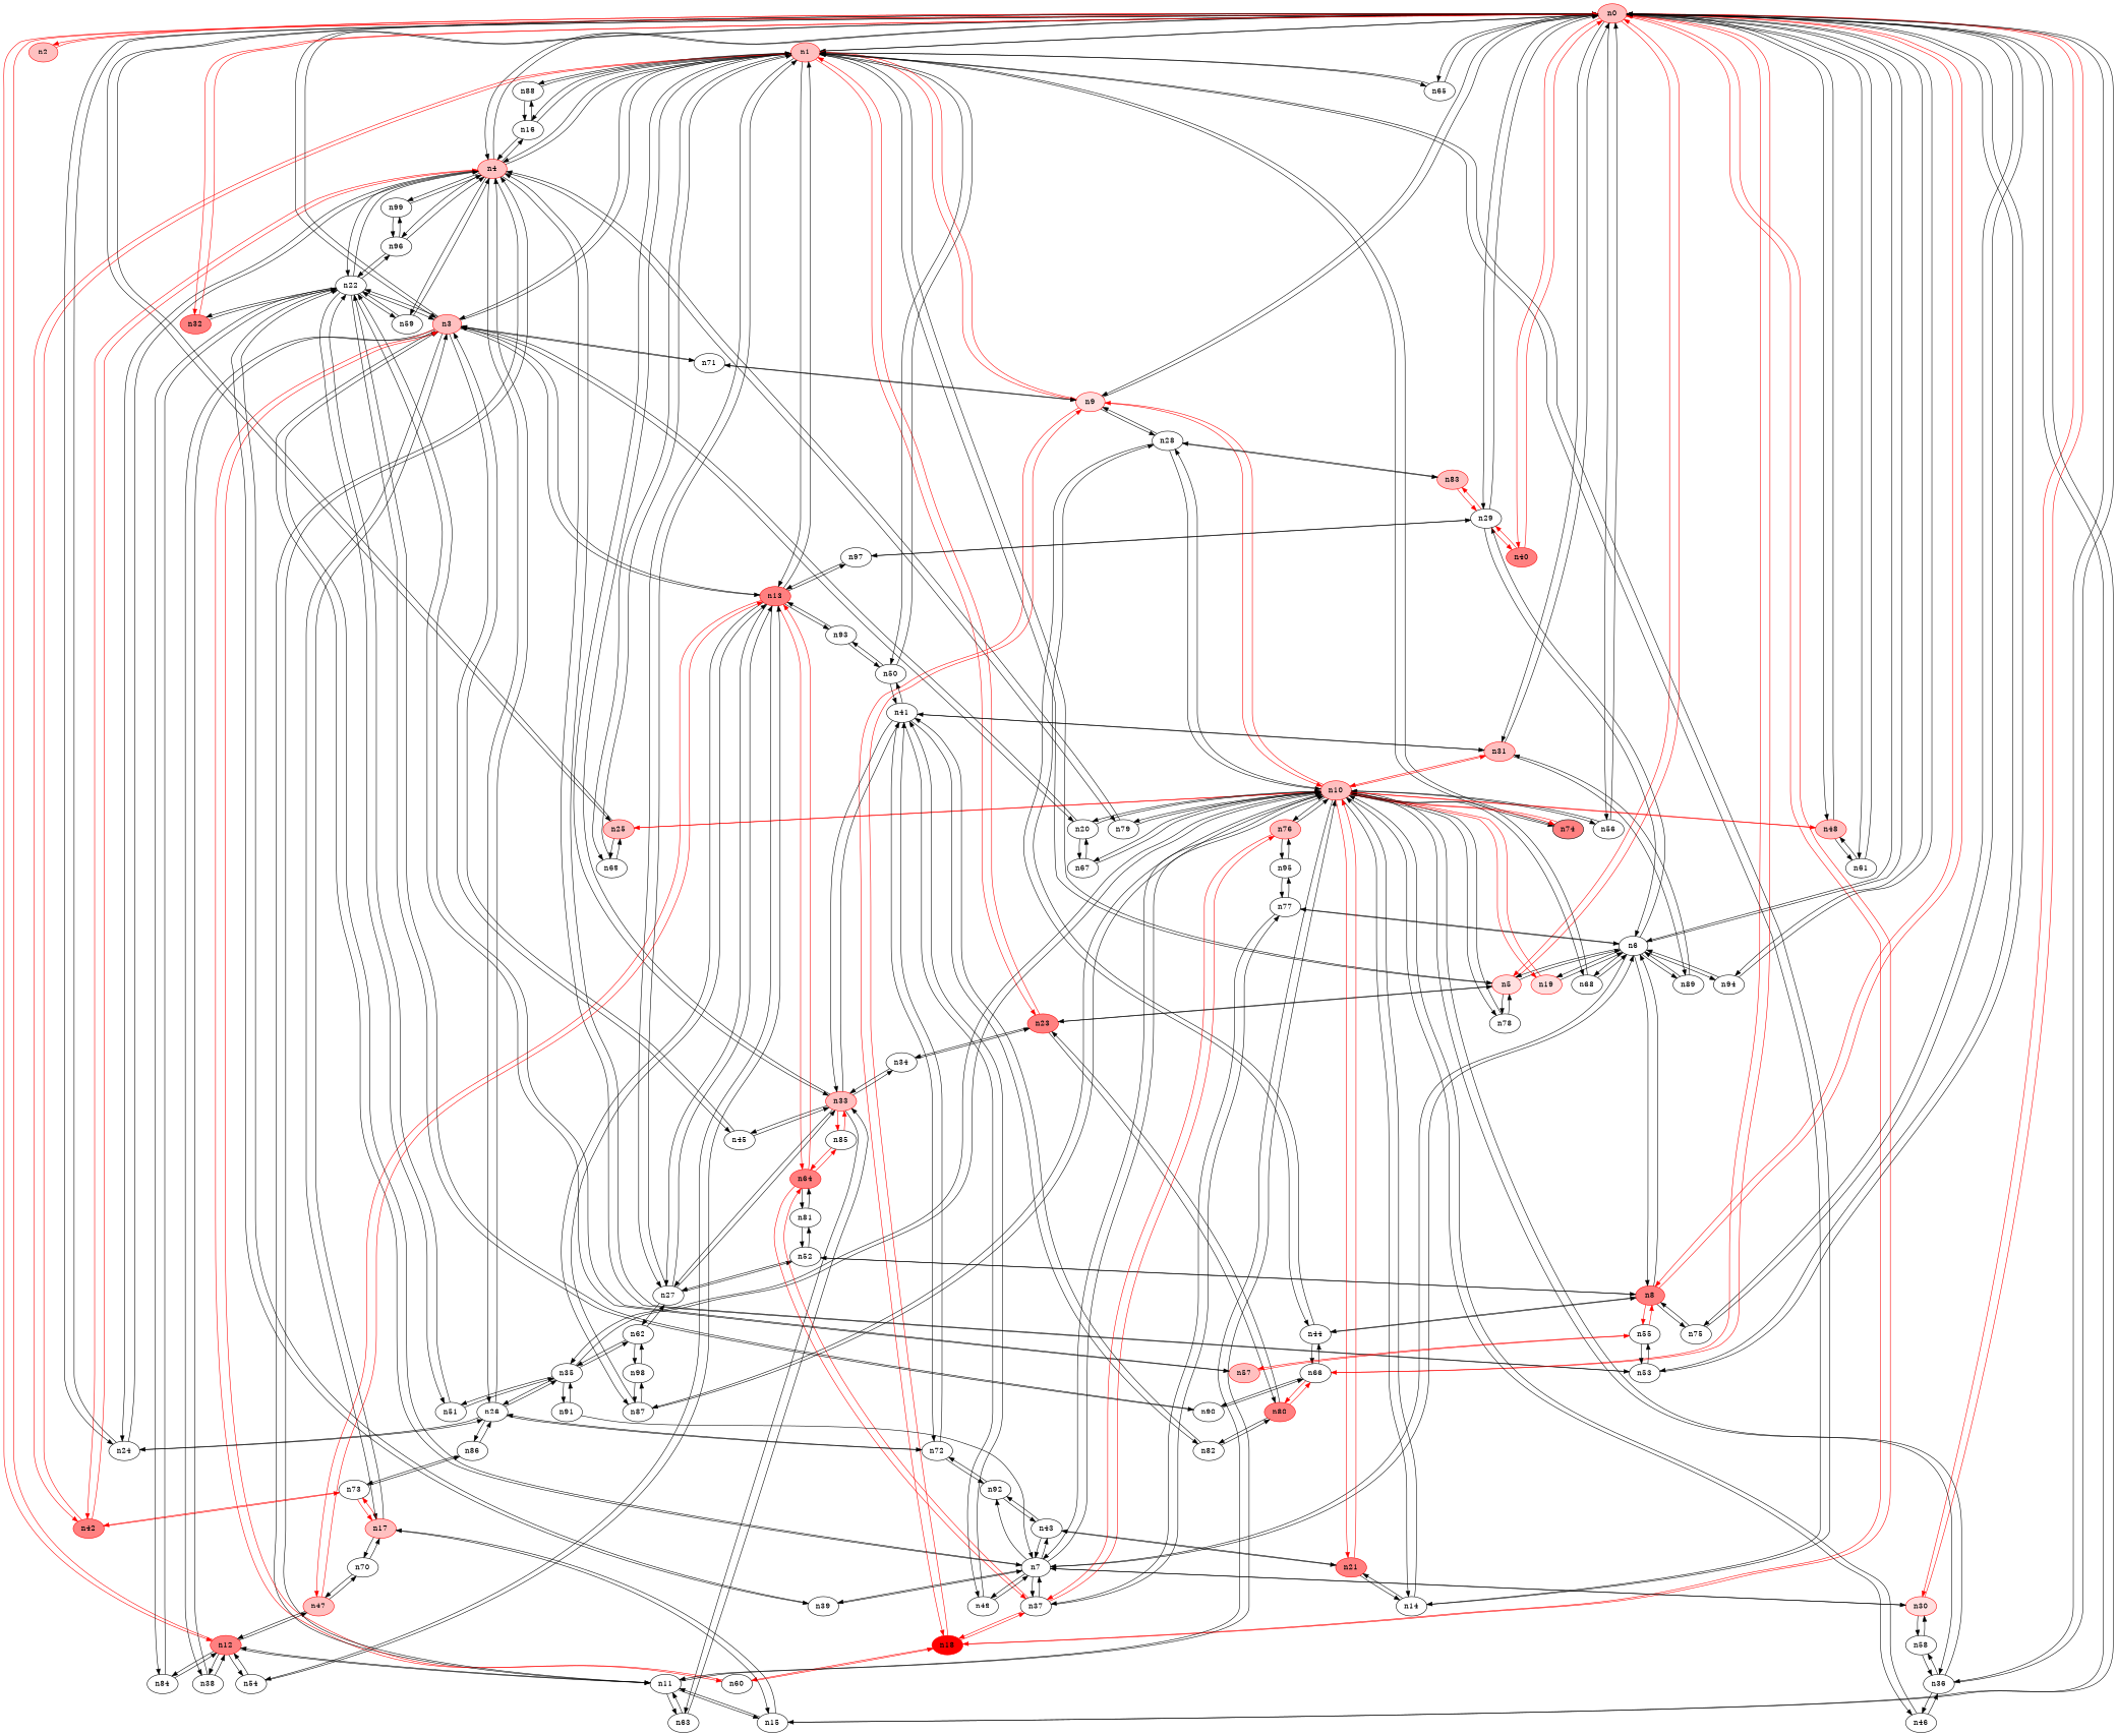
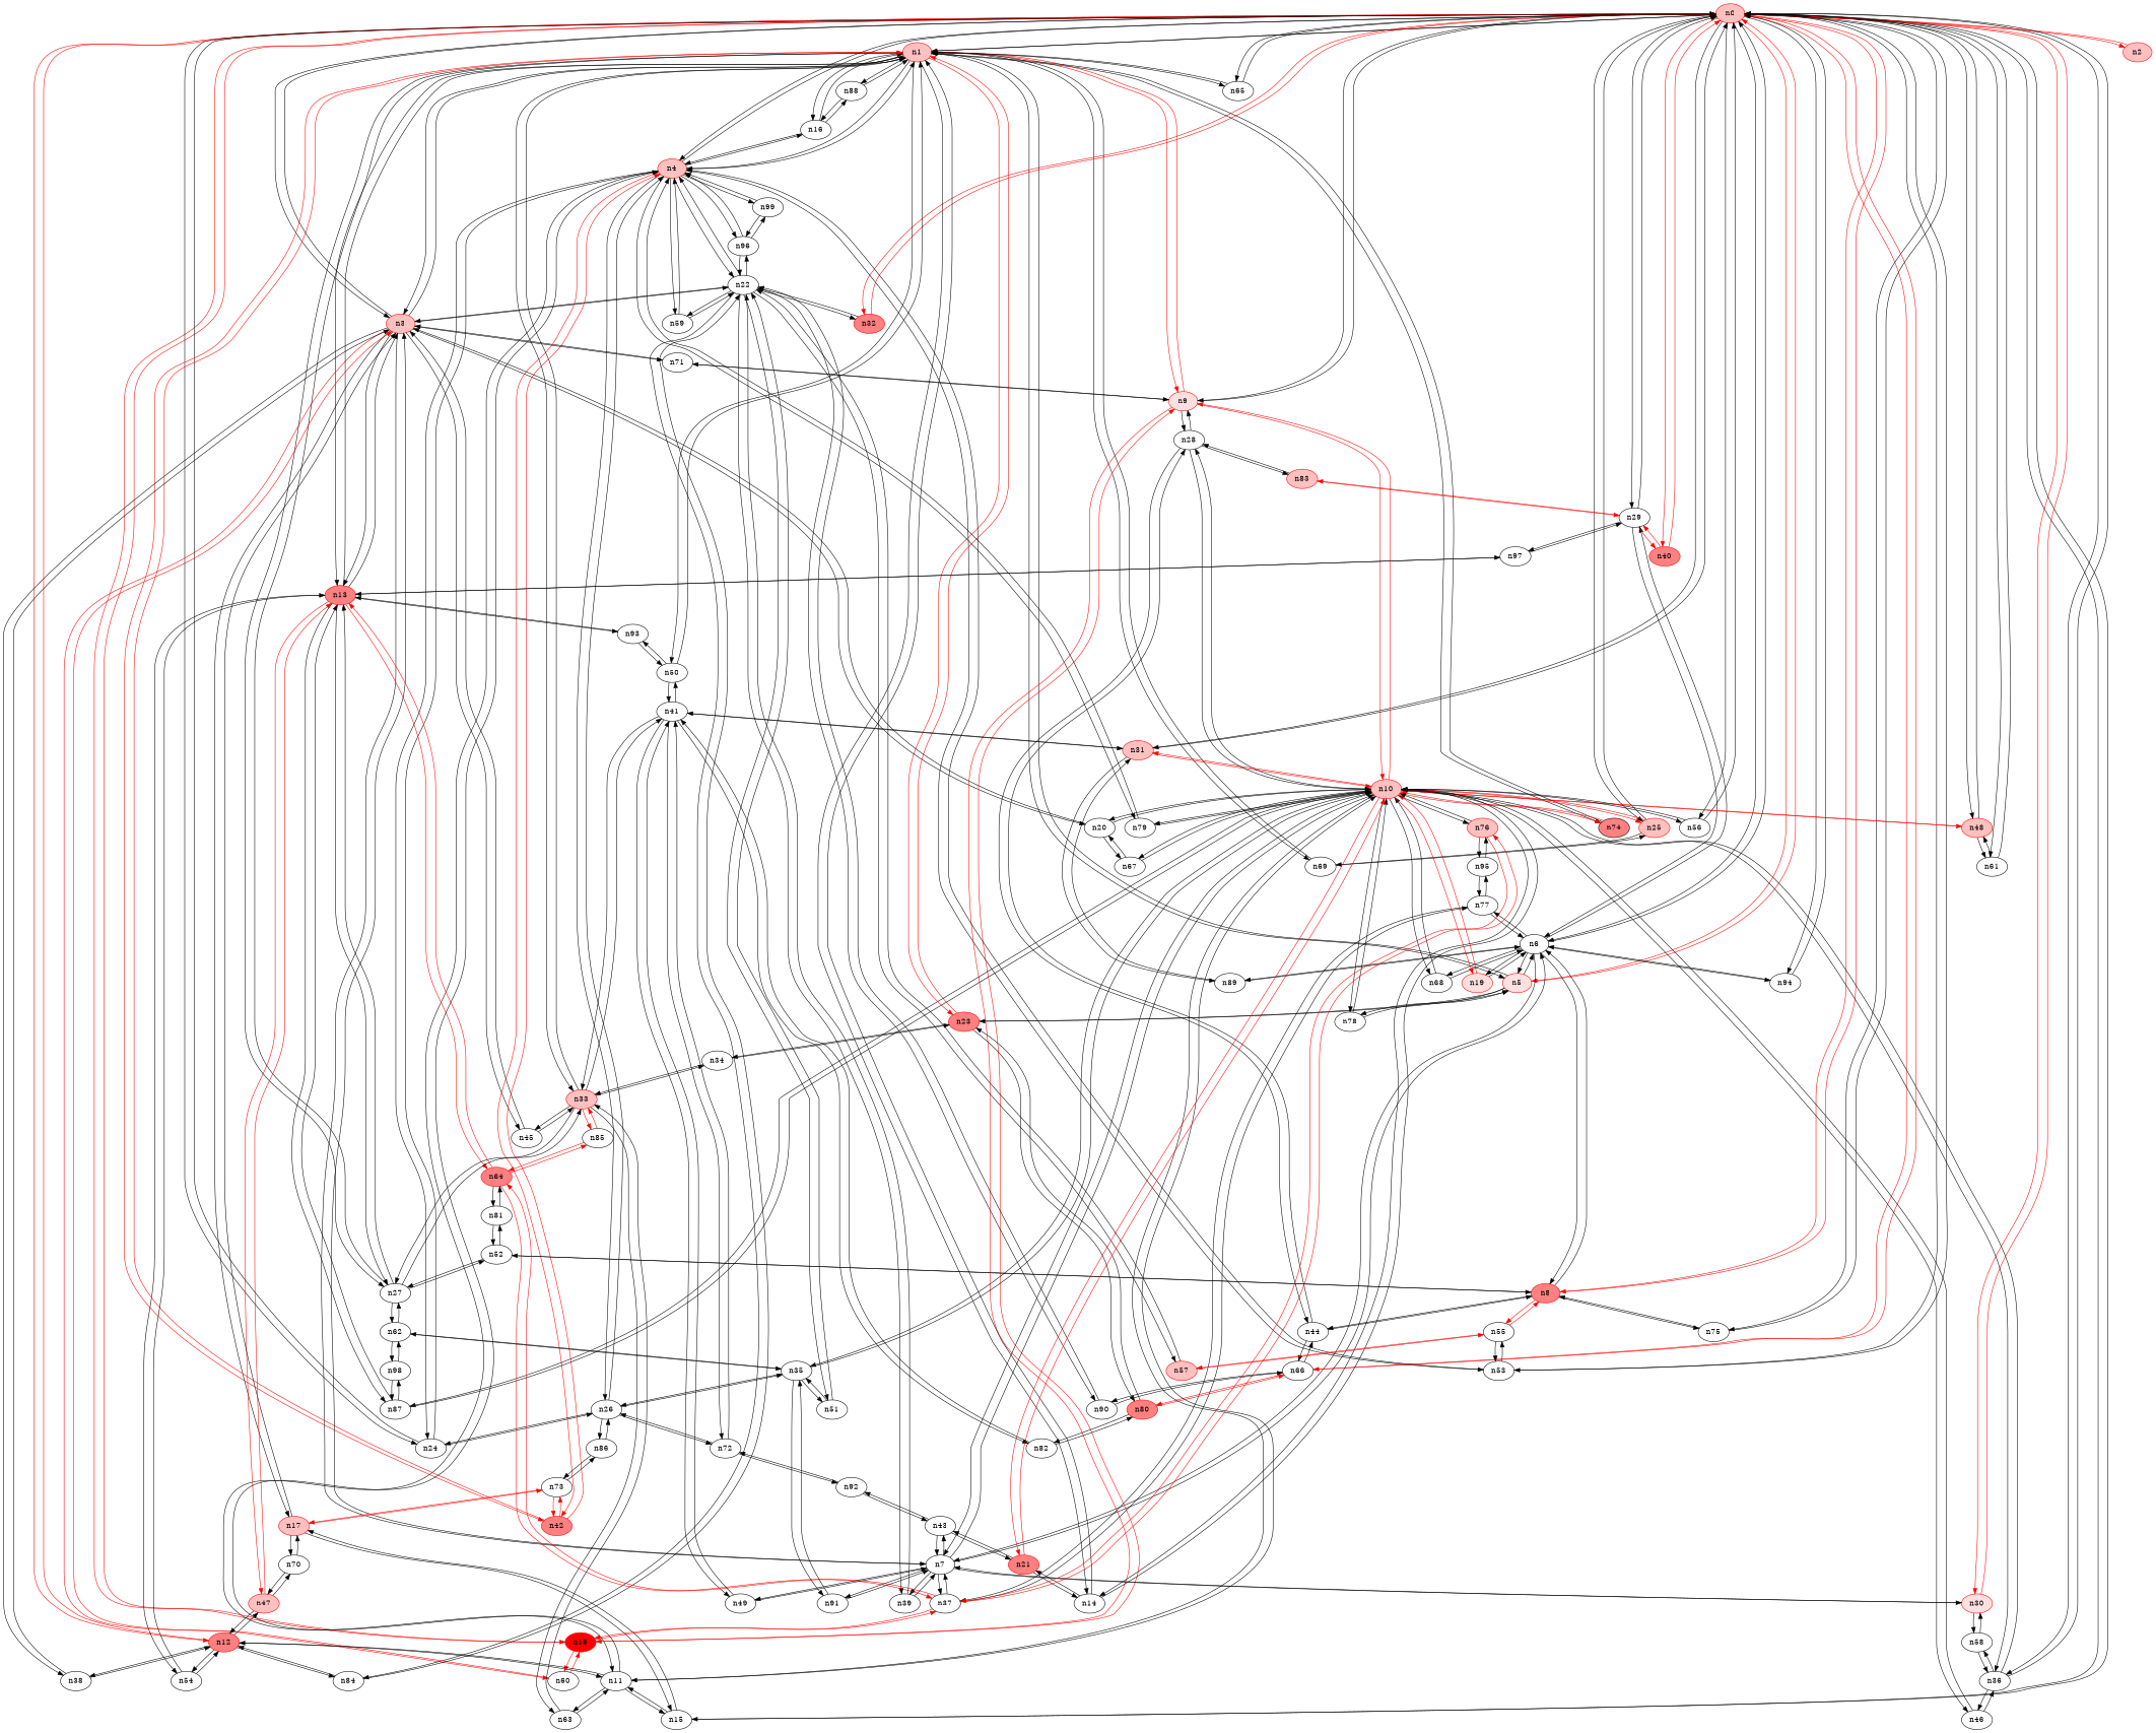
  strict digraph {
    node [type=switch]
    edge [dst_port=0 src_port=0]
    n0 [color="#FF0000" fillcolor="#FFC0C0" style=filled type=host]
    n1 [color="#FF0000" fillcolor="#FFC0C0" style=filled type=host]
    n2 [color="#FF0000" fillcolor="#FFC0C0" style=filled type=host]
    n3 [color="#FF0000" fillcolor="#FFC0C0" style=filled type=host]
    n4 [color="#FF0000" fillcolor="#FFC0C0" style=filled type=host]
    n5 [color="#FF0000" fillcolor="#FFE0E0" style=filled type=host]
    n6
    n8 [color="#FF0000" fillcolor="#FF8080" style=filled]
    n9 [color="#FF0000" fillcolor="#FFE0E0" style=filled type=host]
    n12 [color="#FF0000" fillcolor="#FF8080" style=filled type=host]
    n15
    n18 [color="#FF0000" fillcolor="#FF0000" style=filled type=host]
    n24
    n25 [color="#FF0000" fillcolor="#FFC0C0" style=filled type=host]
    n29
    n30 [color="#FF0000" fillcolor="#FFE0E0" style=filled type=host]
    n31 [color="#FF0000" fillcolor="#FFC0C0" style=filled type=host]
    n32 [color="#FF0000" fillcolor="#FF8080" style=filled type=host]
    n36
    n40 [color="#FF0000" fillcolor="#FF8080" style=filled]
    n48 [color="#FF0000" fillcolor="#FFC0C0" style=filled type=host]
    n53
    n56
    n61
    n65
    n66
    n75
    n94
    n13 [color="#FF0000" fillcolor="#FF8080" style=filled type=host]
    n14
    n16
    n23 [color="#FF0000" fillcolor="#FF8080" style=filled type=host]
    n27
    n33 [color="#FF0000" fillcolor="#FFC0C0" style=filled type=host]
    n42 [color="#FF0000" fillcolor="#FF8080" style=filled type=host]
    n50
    n69
    n74 [color=black fillcolor="#FF8080" style=filled]
    n88
    n7
    n17 [color="#FF0000" fillcolor="#FFC0C0" style=filled type=host]
    n20
    n22
    n38
    n45
    n60
    n71
    n11
    n26
    n59
    n79
    n96
    n99
    n78
    n19 [color="#FF0000" fillcolor="#FFE0E0" style=filled type=host]
    n68
    n77
    n89
    n44
    n52
    n55
    n10 [color="#FF0000" fillcolor="#FFC0C0" style=filled]
    n28
    n47 [color="#FF0000" fillcolor="#FFC0C0" style=filled]
    n54
    n84
    n37
    n97
    n83 [color="#FF0000" fillcolor="#FFC0C0" style=filled type=host]
    n58
    n41
    n46
    n90
    n80 [color="#FF0000" fillcolor="#FF8080" style=filled type=host]
    n87
    n64 [color="#FF0000" fillcolor="#FF8080" style=filled type=host]
    n93
    n21 [color="#FF0000" fillcolor="#FF8080" style=filled]
    n34
    n62
    n63
    n85
    n73
    n39
    n43
    n49
    n91
    n70
    n67
    n51
    n57 [color="#FF0000" fillcolor="#FFC0C0" style=filled type=host]
    n35
    n72
    n86
    n95
    n81
    n76 [color="#FF0000" fillcolor="#FFC0C0" style=filled type=host]
    n82
    n98
    n92
    n0 -> n1
    n0 -> n2 [color="#FF0000"]
    n0 -> n3
    n0 -> n4
    n0 -> n5 [color="#FF0000"]
    n0 -> n6
    n0 -> n8 [color="#FF0000"]
    n0 -> n9
    n0 -> n12 [color="#FF0000"]
    n0 -> n15
    n0 -> n18 [color="#FF0000"]
    n0 -> n24
    n0 -> n25
    n0 -> n29
    n0 -> n30 [color="#FF0000"]
    n0 -> n31
    n0 -> n32 [color="#FF0000"]
    n0 -> n36
    n0 -> n40 [color="#FF0000"]
    n0 -> n48
    n0 -> n53
    n0 -> n56
    n0 -> n61
    n0 -> n65
    n0 -> n66 [color="#FF0000"]
    n0 -> n75
    n0 -> n94
    n1 -> n0
    n1 -> n3
    n1 -> n4
    n1 -> n5
    n1 -> n9 [color="#FF0000"]
    n1 -> n65
    n1 -> n13
    n1 -> n14
    n1 -> n16
    n1 -> n23 [color="#FF0000"]
    n1 -> n27
    n1 -> n33
    n1 -> n42 [color="#FF0000"]
    n1 -> n50
    n1 -> n69
    n1 -> n74
    n1 -> n88
    n2 -> n0 [color="#FF0000"]
    n3 -> n0
    n3 -> n1
    n3 -> n13
    n3 -> n7
    n3 -> n17
    n3 -> n20
    n3 -> n22
    n3 -> n38
    n3 -> n45
    n3 -> n60 [color="#FF0000"]
    n3 -> n71
    n4 -> n0
    n4 -> n1
    n4 -> n24
    n4 -> n53
    n4 -> n16
    n4 -> n42 [color="#FF0000"]
    n4 -> n22
    n4 -> n11
    n4 -> n26
    n4 -> n59
    n4 -> n79
    n4 -> n96
    n4 -> n99
    n5 -> n0 [color="#FF0000"]
    n5 -> n1
    n5 -> n6
    n5 -> n23
    n5 -> n78
    n6 -> n0
    n6 -> n5
    n6 -> n8
    n6 -> n29
    n6 -> n94
    n6 -> n7
    n6 -> n19
    n6 -> n68
    n6 -> n77
    n6 -> n89
    n8 -> n0 [color="#FF0000"]
    n8 -> n6
    n8 -> n75
    n8 -> n44
    n8 -> n52
    n8 -> n55 [color="#FF0000"]
    n9 -> n0
    n9 -> n1 [color="#FF0000"]
    n9 -> n18 [color="#FF0000"]
    n9 -> n71
    n9 -> n10 [color="#FF0000"]
    n9 -> n28
    n12 -> n0 [color="#FF0000"]
    n12 -> n38
    n12 -> n11
    n12 -> n47
    n12 -> n54
    n12 -> n84
    n15 -> n0
    n15 -> n17
    n15 -> n11
    n18 -> n0 [color="#FF0000"]
    n18 -> n9 [color="#FF0000"]
    n18 -> n60 [color="#FF0000"]
    n18 -> n37 [color="#FF0000"]
    n24 -> n0
    n24 -> n4
    n24 -> n26
    n25 -> n0
    n25 -> n69
    n25 -> n10 [color="#FF0000"]
    n29 -> n0
    n29 -> n6
    n29 -> n40 [color="#FF0000"]
    n29 -> n97
    n29 -> n83 [color="#FF0000"]
    n30 -> n0 [color="#FF0000"]
    n30 -> n7
    n30 -> n58
    n31 -> n0
    n31 -> n89
    n31 -> n10 [color="#FF0000"]
    n31 -> n41
    n32 -> n0 [color="#FF0000"]
    n32 -> n22
    n36 -> n0
    n36 -> n10
    n36 -> n58
    n36 -> n46
    n40 -> n0 [color="#FF0000"]
    n40 -> n29 [color="#FF0000"]
    n48 -> n0
    n48 -> n61
    n48 -> n10 [color="#FF0000"]
    n53 -> n0
    n53 -> n4
    n53 -> n55
    n56 -> n0
    n56 -> n10
    n61 -> n0
    n61 -> n48
    n65 -> n0
    n65 -> n1
    n66 -> n0 [color="#FF0000"]
    n66 -> n44
    n66 -> n90
    n66 -> n80 [color="#FF0000"]
    n75 -> n0
    n75 -> n8
    n94 -> n0
    n94 -> n6
    n13 -> n1
    n13 -> n3
    n13 -> n27
    n13 -> n47 [color="#FF0000"]
    n13 -> n54
    n13 -> n97
    n13 -> n87
    n13 -> n64 [color="#FF0000"]
    n13 -> n93
    n14 -> n1
    n14 -> n10
    n14 -> n21
    n16 -> n1
    n16 -> n4
    n16 -> n88
    n23 -> n1 [color="#FF0000"]
    n23 -> n5
    n23 -> n80
    n23 -> n34
    n27 -> n1
    n27 -> n13
    n27 -> n33
    n27 -> n52
    n27 -> n62
    n33 -> n1
    n33 -> n27
    n33 -> n45
    n33 -> n41
    n33 -> n34
    n33 -> n63
    n33 -> n85 [color="#FF0000"]
    n42 -> n1 [color="#FF0000"]
    n42 -> n4 [color="#FF0000"]
    n42 -> n73 [color="#FF0000"]
    n50 -> n1
    n50 -> n41
    n50 -> n93
    n69 -> n1
    n69 -> n25
    n74 -> n1
    n74 -> n10 [color="#FF0000"]
    n88 -> n1
    n88 -> n16
    n7 -> n3
    n7 -> n6
    n7 -> n30
    n7 -> n10
    n7 -> n37
    n7 -> n39
    n7 -> n43
    n7 -> n49
-   n7 -> n92
+   n7 -> n91
    n17 -> n3
    n17 -> n15
    n17 -> n73 [color="#FF0000"]
    n17 -> n70
    n20 -> n3
    n20 -> n10
    n20 -> n67
    n22 -> n3
    n22 -> n4
    n22 -> n32
    n22 -> n59
    n22 -> n96
    n22 -> n84
    n22 -> n90
    n22 -> n39
    n22 -> n51
    n22 -> n57
    n38 -> n3
    n38 -> n12
    n45 -> n3
    n45 -> n33
    n60 -> n3 [color="#FF0000"]
    n60 -> n18 [color="#FF0000"]
    n71 -> n3
    n71 -> n9
    n11 -> n4
    n11 -> n12
    n11 -> n15
    n11 -> n10
    n11 -> n63
    n26 -> n4
    n26 -> n24
    n26 -> n35
    n26 -> n72
    n26 -> n86
    n59 -> n4
    n59 -> n22
    n79 -> n4
    n79 -> n10
    n96 -> n4
    n96 -> n22
    n96 -> n99
    n99 -> n4
    n99 -> n96
    n78 -> n5
    n78 -> n10
    n19 -> n6
    n19 -> n10 [color="#FF0000"]
    n68 -> n6
    n68 -> n10
    n77 -> n6
    n77 -> n37
    n77 -> n95
    n89 -> n6
    n89 -> n31
    n44 -> n8
    n44 -> n66
    n44 -> n28
    n52 -> n8
    n52 -> n27
    n52 -> n81
    n55 -> n8 [color="#FF0000"]
    n55 -> n53
    n55 -> n57 [color="#FF0000"]
    n10 -> n9 [color="#FF0000"]
    n10 -> n25 [color="#FF0000"]
    n10 -> n31 [color="#FF0000"]
    n10 -> n36
    n10 -> n48 [color="#FF0000"]
    n10 -> n56
    n10 -> n14
    n10 -> n74 [color="#FF0000"]
    n10 -> n7
    n10 -> n20
    n10 -> n11
    n10 -> n79
    n10 -> n78
    n10 -> n19 [color="#FF0000"]
    n10 -> n68
    n10 -> n28
    n10 -> n46
    n10 -> n87
    n10 -> n21 [color="#FF0000"]
    n10 -> n67
    n10 -> n35
    n10 -> n76
    n28 -> n9
    n28 -> n44
    n28 -> n10
    n28 -> n83
    n47 -> n12
    n47 -> n13 [color="#FF0000"]
    n47 -> n70
    n54 -> n12
    n54 -> n13
    n84 -> n12
    n84 -> n22
    n37 -> n18 [color="#FF0000"]
    n37 -> n7
    n37 -> n77
    n37 -> n64 [color="#FF0000"]
    n37 -> n76 [color="#FF0000"]
    n97 -> n29
    n97 -> n13
    n83 -> n29 [color="#FF0000"]
    n83 -> n28
    n58 -> n30
    n58 -> n36
    n41 -> n31
    n41 -> n33
    n41 -> n50
    n41 -> n49
    n41 -> n72
    n41 -> n82
    n46 -> n36
    n46 -> n10
    n90 -> n66
    n90 -> n22
    n80 -> n66 [color="#FF0000"]
    n80 -> n23
    n80 -> n82
    n87 -> n13
    n87 -> n10
    n87 -> n98
    n64 -> n13 [color="#FF0000"]
    n64 -> n37 [color="#FF0000"]
    n64 -> n85 [color="#FF0000"]
    n64 -> n81
    n93 -> n13
    n93 -> n50
    n21 -> n14
    n21 -> n10 [color="#FF0000"]
    n21 -> n43
    n34 -> n23
    n34 -> n33
    n62 -> n27
    n62 -> n35
    n62 -> n98
    n63 -> n33
    n63 -> n11
    n85 -> n33 [color="#FF0000"]
    n85 -> n64 [color="#FF0000"]
    n73 -> n42 [color="#FF0000"]
    n73 -> n17 [color="#FF0000"]
    n73 -> n86
    n39 -> n7
    n39 -> n22
    n43 -> n7
    n43 -> n21
    n43 -> n92
    n49 -> n7
    n49 -> n41
    n91 -> n7
    n91 -> n35
    n70 -> n17
    n70 -> n47
    n67 -> n20
    n67 -> n10
    n51 -> n22
    n51 -> n35
    n57 -> n22
    n57 -> n55 [color="#FF0000"]
    n35 -> n26
    n35 -> n10
    n35 -> n62
    n35 -> n91
    n35 -> n51
    n72 -> n26
    n72 -> n41
    n72 -> n92
    n86 -> n26
    n86 -> n73
    n95 -> n77
    n95 -> n76
    n81 -> n52
    n81 -> n64
    n76 -> n10
    n76 -> n37 [color="#FF0000"]
    n76 -> n95
    n82 -> n41
    n82 -> n80
    n98 -> n87
    n98 -> n62
    n92 -> n43
    n92 -> n72
  }
